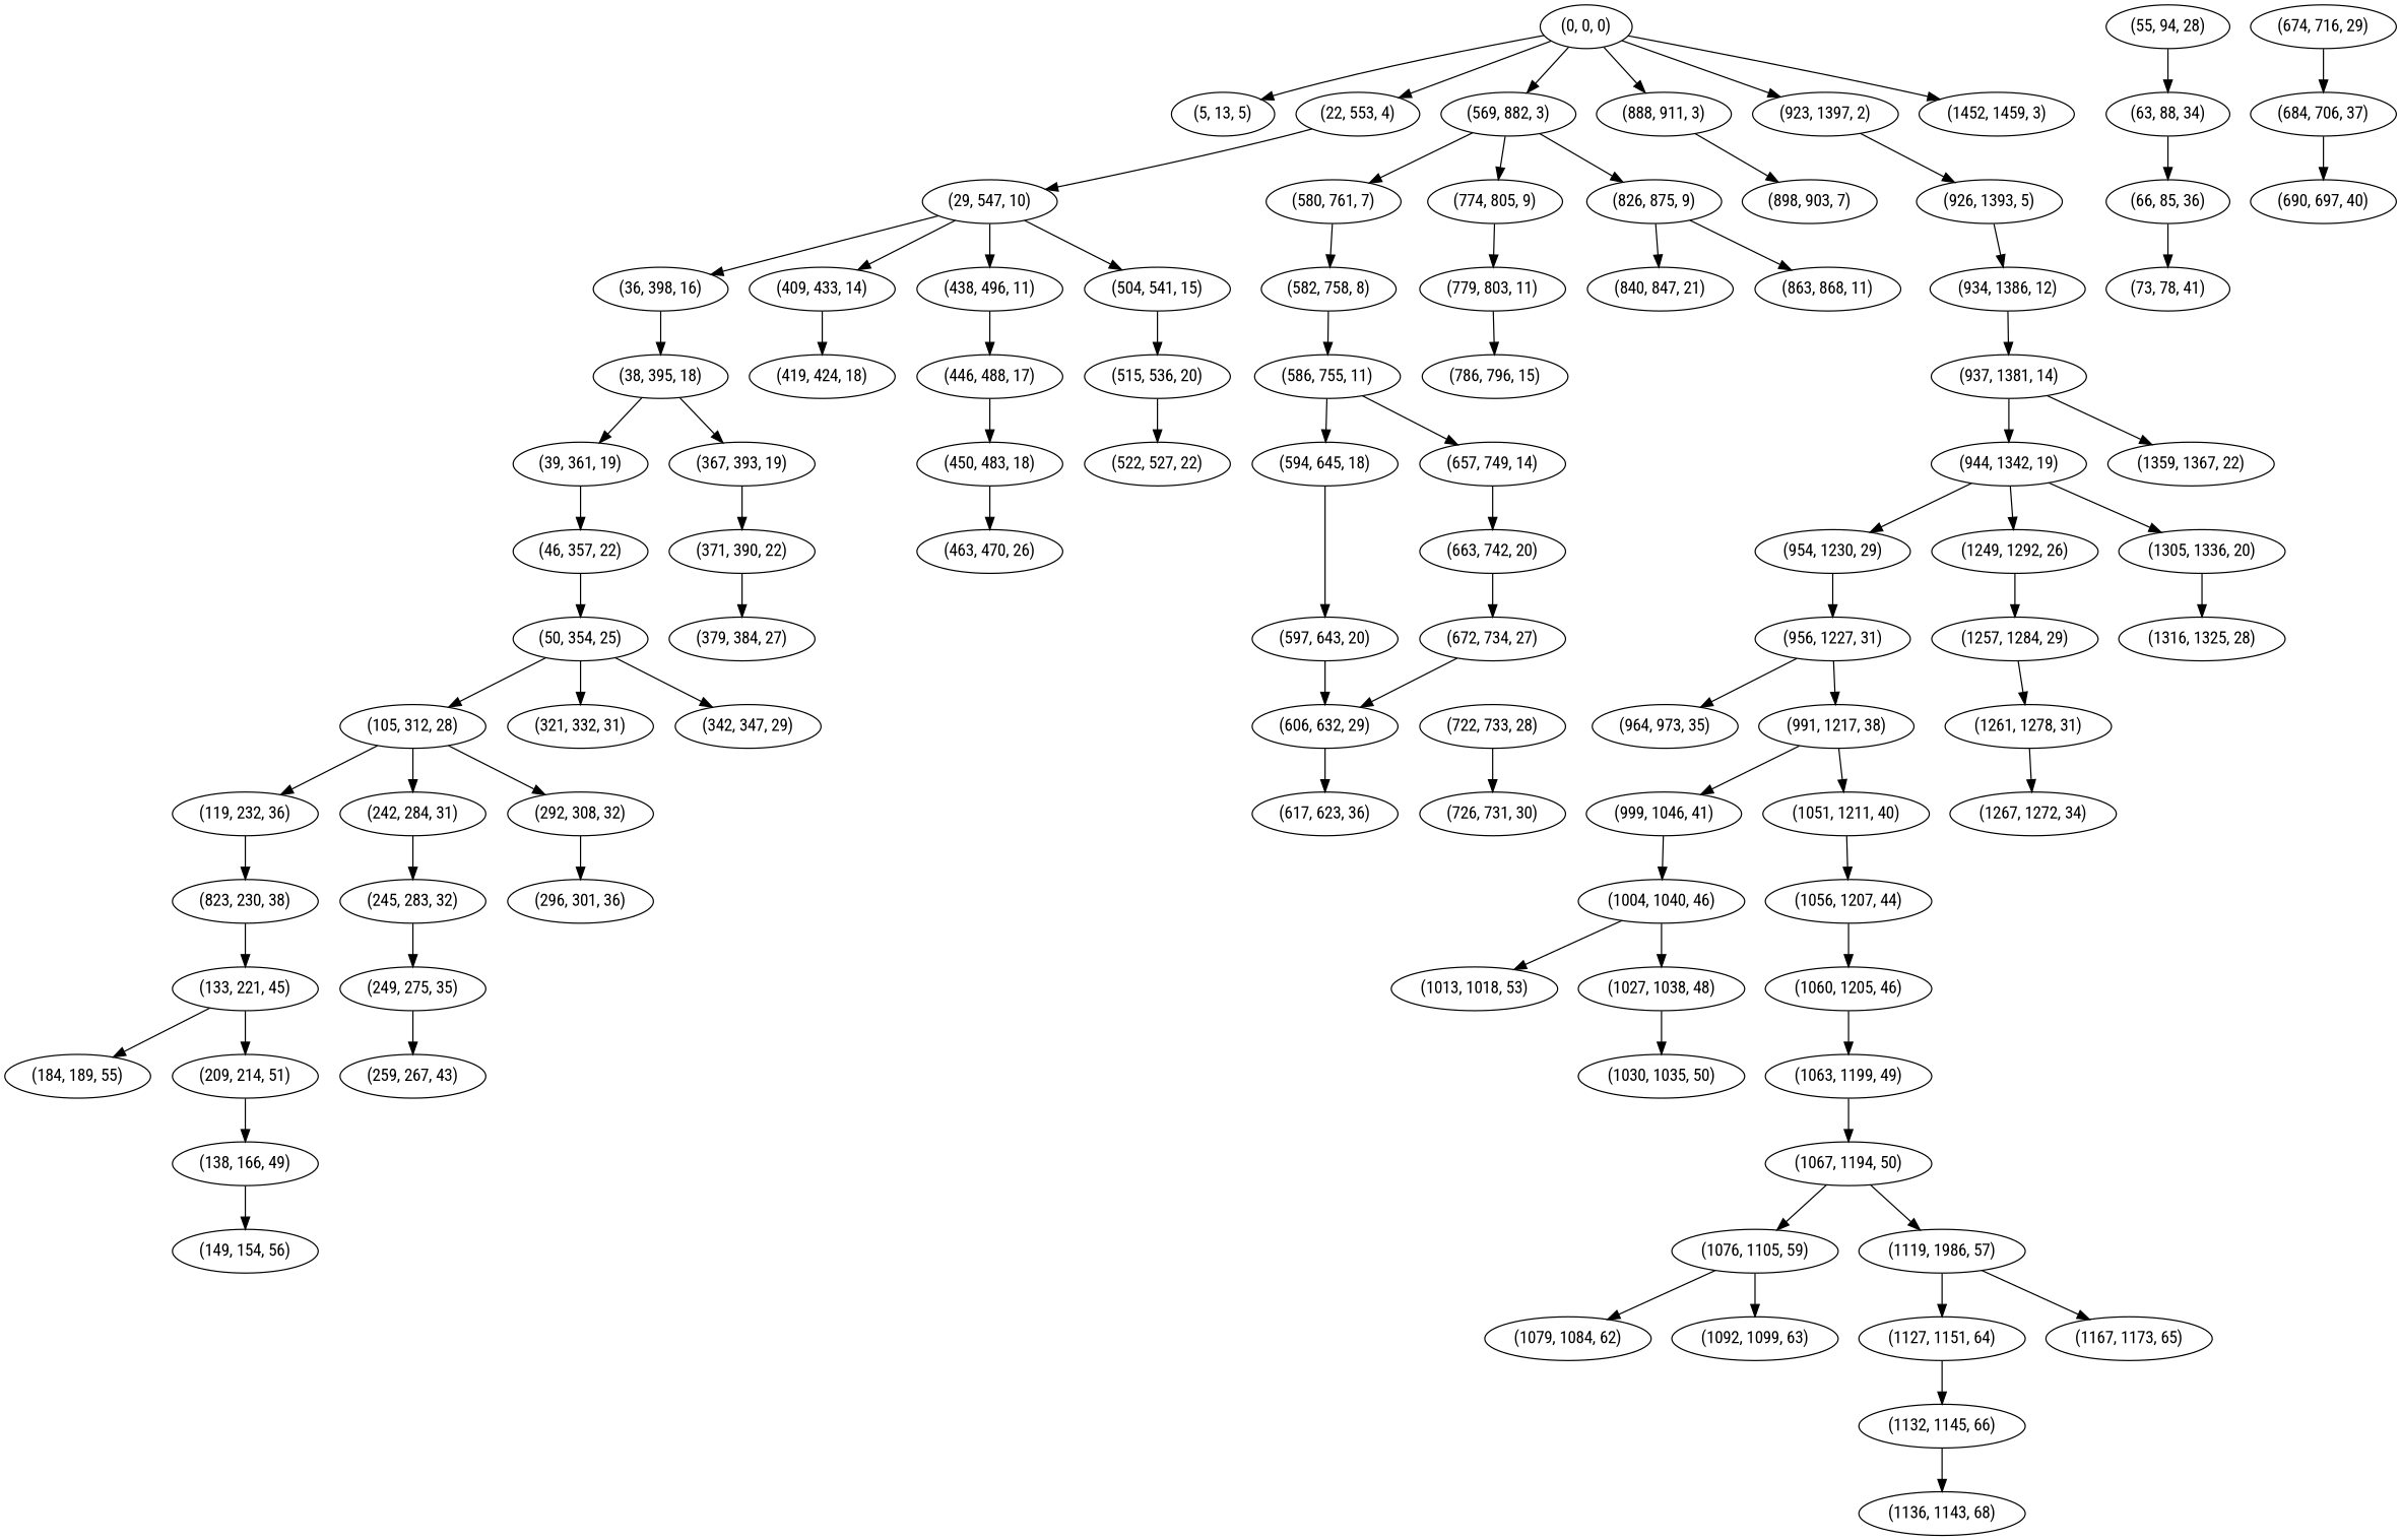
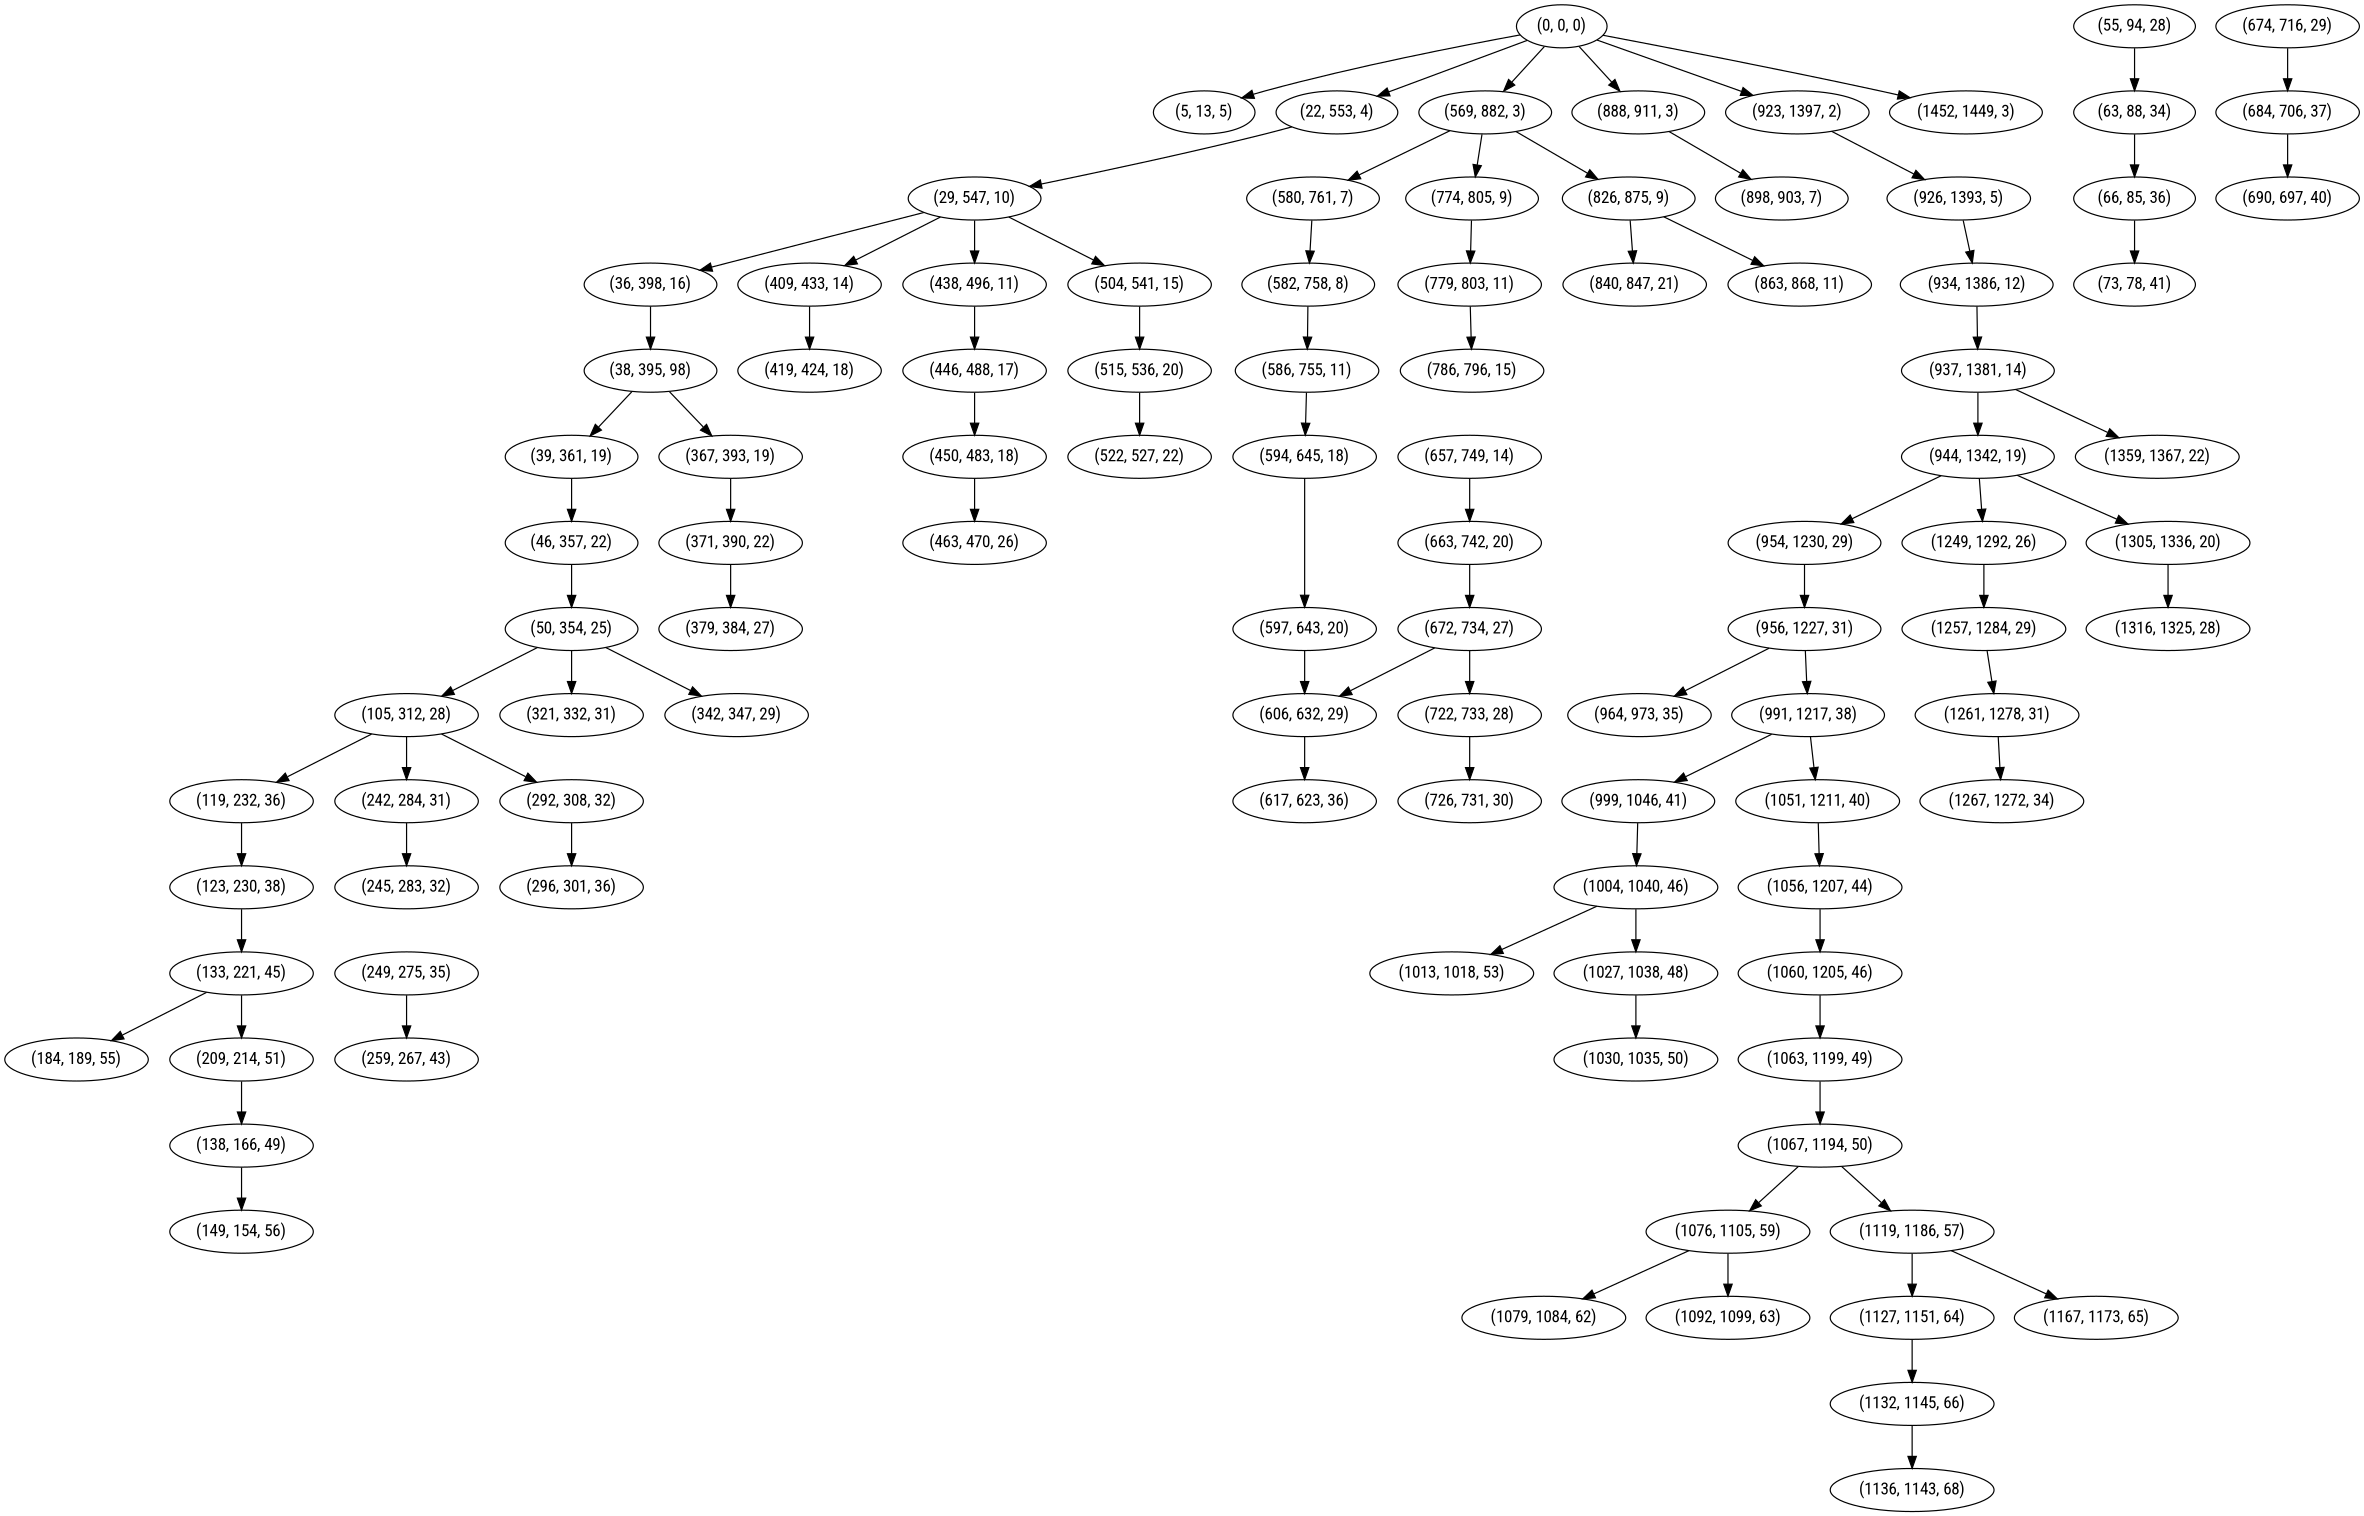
  digraph {
    fontname="Roboto Condensed"
    node [fontname="Roboto Condensed"]
    edge [fontname="Roboto Condensed"]
    "(0, 0, 0)"
    "(5, 13, 5)"
    "(22, 553, 4)"
    "(569, 882, 3)"
    "(888, 911, 3)"
    "(923, 1397, 2)"
-   "(1452, 1459, 3)"
+   "(1452, 1459, 3)" [label="(1452, 1449, 3)"]
    "(29, 547, 10)"
    "(580, 761, 7)"
    "(774, 805, 9)"
    "(826, 875, 9)"
    "(898, 903, 7)"
    "(926, 1393, 5)"
    "(36, 398, 16)"
    "(409, 433, 14)"
    "(438, 496, 11)"
    "(504, 541, 15)"
-   "(38, 395, 18)"
+   "(38, 395, 18)" [label="(38, 395, 98)"]
    "(419, 424, 18)"
    "(446, 488, 17)"
    "(515, 536, 20)"
    "(39, 361, 19)"
    "(367, 393, 19)"
    "(46, 357, 22)"
    "(371, 390, 22)"
    "(50, 354, 25)"
    "(105, 312, 28)"
    "(321, 332, 31)"
    "(342, 347, 29)"
    "(55, 94, 28)"
    "(63, 88, 34)"
    "(119, 232, 36)"
    "(242, 284, 31)"
    "(292, 308, 32)"
    "(66, 85, 36)"
    "(73, 78, 41)"
-   "(123, 230, 38)" [label="(823, 230, 38)"]
+   "(123, 230, 38)"
    "(245, 283, 32)"
    "(296, 301, 36)"
    "(133, 221, 45)"
    "(184, 189, 55)"
    "(209, 214, 51)"
    "(138, 166, 49)"
    "(149, 154, 56)"
    "(249, 275, 35)"
    "(259, 267, 43)"
    "(379, 384, 27)"
    "(450, 483, 18)"
    "(463, 470, 26)"
    "(522, 527, 22)"
    "(582, 758, 8)"
    "(779, 803, 11)"
    "(840, 847, 21)"
    "(863, 868, 11)"
    "(586, 755, 11)"
    "(594, 645, 18)"
    "(657, 749, 14)"
    "(597, 643, 20)"
    "(663, 742, 20)"
    "(606, 632, 29)"
    "(617, 623, 36)"
    "(672, 734, 27)"
    "(722, 733, 28)"
    "(674, 716, 29)"
    "(684, 706, 37)"
    "(726, 731, 30)"
    "(690, 697, 40)"
    "(786, 796, 15)"
    "(934, 1386, 12)"
    "(937, 1381, 14)"
    "(944, 1342, 19)"
    "(1359, 1367, 22)"
    "(954, 1230, 29)"
    "(1249, 1292, 26)"
    "(1305, 1336, 20)"
    "(956, 1227, 31)"
    "(1257, 1284, 29)"
    "(1316, 1325, 28)"
    "(964, 973, 35)"
    "(991, 1217, 38)"
    "(999, 1046, 41)"
    "(1051, 1211, 40)"
    "(1004, 1040, 46)"
    "(1056, 1207, 44)"
    "(1013, 1018, 53)"
    "(1027, 1038, 48)"
    "(1030, 1035, 50)"
    "(1060, 1205, 46)"
    "(1063, 1199, 49)"
    n90 [label="(1067, 1194, 50)"]
    "(1076, 1105, 59)"
-   "(1119, 1186, 57)" [label="(1119, 1986, 57)"]
+   "(1119, 1186, 57)"
    "(1079, 1084, 62)"
    "(1092, 1099, 63)"
    "(1127, 1151, 64)"
    "(1167, 1173, 65)"
    "(1132, 1145, 66)"
    "(1136, 1143, 68)"
    "(1261, 1278, 31)"
    "(1267, 1272, 34)"
    "(0, 0, 0)" -> "(5, 13, 5)"
    "(0, 0, 0)" -> "(22, 553, 4)"
    "(0, 0, 0)" -> "(569, 882, 3)"
    "(0, 0, 0)" -> "(888, 911, 3)"
    "(0, 0, 0)" -> "(923, 1397, 2)"
    "(0, 0, 0)" -> "(1452, 1459, 3)"
    "(22, 553, 4)" -> "(29, 547, 10)"
    "(569, 882, 3)" -> "(580, 761, 7)"
    "(569, 882, 3)" -> "(774, 805, 9)"
    "(569, 882, 3)" -> "(826, 875, 9)"
    "(888, 911, 3)" -> "(898, 903, 7)"
    "(923, 1397, 2)" -> "(926, 1393, 5)"
    "(29, 547, 10)" -> "(36, 398, 16)"
    "(29, 547, 10)" -> "(409, 433, 14)"
    "(29, 547, 10)" -> "(438, 496, 11)"
    "(29, 547, 10)" -> "(504, 541, 15)"
    "(580, 761, 7)" -> "(582, 758, 8)"
    "(774, 805, 9)" -> "(779, 803, 11)"
    "(826, 875, 9)" -> "(840, 847, 21)"
    "(826, 875, 9)" -> "(863, 868, 11)"
    "(926, 1393, 5)" -> "(934, 1386, 12)"
    "(36, 398, 16)" -> "(38, 395, 18)"
    "(409, 433, 14)" -> "(419, 424, 18)"
    "(438, 496, 11)" -> "(446, 488, 17)"
    "(504, 541, 15)" -> "(515, 536, 20)"
    "(38, 395, 18)" -> "(39, 361, 19)"
    "(38, 395, 18)" -> "(367, 393, 19)"
    "(446, 488, 17)" -> "(450, 483, 18)"
    "(515, 536, 20)" -> "(522, 527, 22)"
    "(39, 361, 19)" -> "(46, 357, 22)"
    "(367, 393, 19)" -> "(371, 390, 22)"
    "(46, 357, 22)" -> "(50, 354, 25)"
    "(371, 390, 22)" -> "(379, 384, 27)"
    "(50, 354, 25)" -> "(105, 312, 28)"
    "(50, 354, 25)" -> "(321, 332, 31)"
    "(50, 354, 25)" -> "(342, 347, 29)"
    "(105, 312, 28)" -> "(119, 232, 36)"
    "(105, 312, 28)" -> "(242, 284, 31)"
    "(105, 312, 28)" -> "(292, 308, 32)"
    "(55, 94, 28)" -> "(63, 88, 34)"
    "(63, 88, 34)" -> "(66, 85, 36)"
    "(119, 232, 36)" -> "(123, 230, 38)"
    "(242, 284, 31)" -> "(245, 283, 32)"
    "(292, 308, 32)" -> "(296, 301, 36)"
    "(66, 85, 36)" -> "(73, 78, 41)"
    "(123, 230, 38)" -> "(133, 221, 45)"
-   "(245, 283, 32)" -> "(249, 275, 35)"
    "(133, 221, 45)" -> "(184, 189, 55)"
    "(133, 221, 45)" -> "(209, 214, 51)"
    "(209, 214, 51)" -> "(138, 166, 49)"
    "(138, 166, 49)" -> "(149, 154, 56)"
    "(249, 275, 35)" -> "(259, 267, 43)"
    "(450, 483, 18)" -> "(463, 470, 26)"
    "(582, 758, 8)" -> "(586, 755, 11)"
    "(779, 803, 11)" -> "(786, 796, 15)"
    "(586, 755, 11)" -> "(594, 645, 18)"
-   "(586, 755, 11)" -> "(657, 749, 14)"
    "(594, 645, 18)" -> "(597, 643, 20)"
    "(657, 749, 14)" -> "(663, 742, 20)"
    "(597, 643, 20)" -> "(606, 632, 29)"
    "(663, 742, 20)" -> "(672, 734, 27)"
    "(606, 632, 29)" -> "(617, 623, 36)"
    "(672, 734, 27)" -> "(606, 632, 29)"
+   "(672, 734, 27)" -> "(722, 733, 28)"
    "(722, 733, 28)" -> "(726, 731, 30)"
    "(674, 716, 29)" -> "(684, 706, 37)"
    "(684, 706, 37)" -> "(690, 697, 40)"
    "(934, 1386, 12)" -> "(937, 1381, 14)"
    "(937, 1381, 14)" -> "(944, 1342, 19)"
    "(937, 1381, 14)" -> "(1359, 1367, 22)"
    "(944, 1342, 19)" -> "(954, 1230, 29)"
    "(944, 1342, 19)" -> "(1249, 1292, 26)"
    "(944, 1342, 19)" -> "(1305, 1336, 20)"
    "(954, 1230, 29)" -> "(956, 1227, 31)"
    "(1249, 1292, 26)" -> "(1257, 1284, 29)"
    "(1305, 1336, 20)" -> "(1316, 1325, 28)"
    "(956, 1227, 31)" -> "(964, 973, 35)"
    "(956, 1227, 31)" -> "(991, 1217, 38)"
    "(1257, 1284, 29)" -> "(1261, 1278, 31)"
    "(991, 1217, 38)" -> "(999, 1046, 41)"
    "(991, 1217, 38)" -> "(1051, 1211, 40)"
    "(999, 1046, 41)" -> "(1004, 1040, 46)"
    "(1051, 1211, 40)" -> "(1056, 1207, 44)"
    "(1004, 1040, 46)" -> "(1013, 1018, 53)"
    "(1004, 1040, 46)" -> "(1027, 1038, 48)"
    "(1056, 1207, 44)" -> "(1060, 1205, 46)"
    "(1027, 1038, 48)" -> "(1030, 1035, 50)"
    "(1060, 1205, 46)" -> "(1063, 1199, 49)"
    "(1063, 1199, 49)" -> n90
    n90 -> "(1076, 1105, 59)"
    n90 -> "(1119, 1186, 57)"
    "(1076, 1105, 59)" -> "(1079, 1084, 62)"
    "(1076, 1105, 59)" -> "(1092, 1099, 63)"
    "(1119, 1186, 57)" -> "(1127, 1151, 64)"
    "(1119, 1186, 57)" -> "(1167, 1173, 65)"
    "(1127, 1151, 64)" -> "(1132, 1145, 66)"
    "(1132, 1145, 66)" -> "(1136, 1143, 68)"
    "(1261, 1278, 31)" -> "(1267, 1272, 34)"
  }
